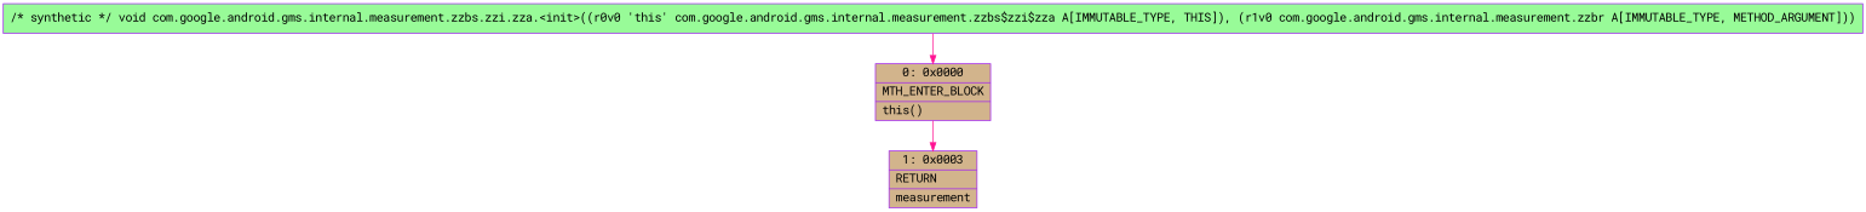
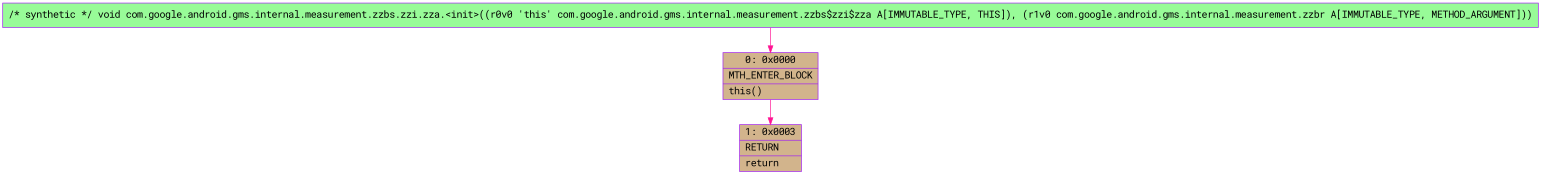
  digraph {
    fontname="Roboto Mono"
    node [shape=record style=filled fillcolor=tan color=purple fontname="Roboto Mono"]
    edge [color=deeppink fontname="Roboto Mono"]
    n1 [label="{0\:\ 0x0000|MTH_ENTER_BLOCK\l|this()\l}"]
-   n2 [label="{1\:\ 0x0003|RETURN\l|measurement\l}"]
+   n2 [label="{1\:\ 0x0003|RETURN\l|return\l}"]
    n3 [label="{\/* synthetic *\/ void com.google.android.gms.internal.measurement.zzbs.zzi.zza.\<init\>((r0v0 'this' com.google.android.gms.internal.measurement.zzbs$zzi$zza A[IMMUTABLE_TYPE, THIS]), (r1v0 com.google.android.gms.internal.measurement.zzbr A[IMMUTABLE_TYPE, METHOD_ARGUMENT])) }" fillcolor=palegreen]
    n1 -> n2
    n3 -> n1
  }
